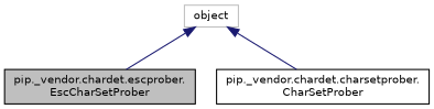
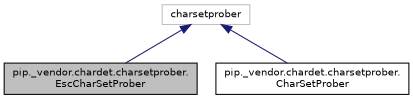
  digraph {
    node [color=black fillcolor=white fontname=Helvetica fontsize=10 shape=record style=filled]
    edge [color=midnightblue dir=back fontname=Helvetica fontsize=10 labelfontname=Helvetica labelfontsize=10 style=solid]
-   n1 [fillcolor=grey75 fontcolor=black height=0.2 label="pip._vendor.chardet.escprober.\lEscCharSetProber" width=0.4]
+   n1 [fillcolor=grey75 fontcolor=black height=0.2 label="pip._vendor.chardet.charsetprober.\lEscCharSetProber" width=0.4]
    n2 [height=0.2 label="pip._vendor.chardet.charsetprober.\lCharSetProber" width=0.4]
-   n3 [color=grey75 height=0.2 label=object width=0.4]
+   n3 [color=grey75 height=0.2 label=charsetprober width=0.4]
    n3 -> n1
    n3 -> n2
  }
